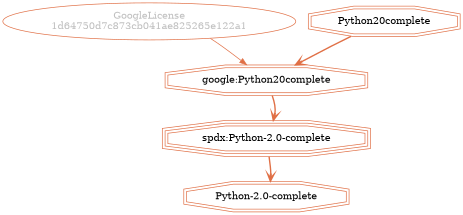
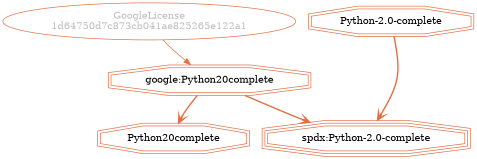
  strict digraph {
    splines=curved
    node [color="#e06f45" shape=doubleoctagon]
    edge [color="#e06f45" weight=0.7 arrowhead=vee style=bold]
    n1 [fillcolor="beige;1" fontcolor=gray label="GoogleLicense\n1d64750d7c873cb041ae825265e122a1" shape=ellipse]
    n2 [label="google:Python20complete"]
    n3 [label="spdx:Python-2.0-complete" shape=tripleoctagon]
    n4 [label=Python20complete]
    n5 [label="Python-2.0-complete"]
    n1 -> n2 [weight=0.5 arrowhead="" style=""]
    n2 -> n3
-   n4 -> n2
-   n3 -> n5
+   n2 -> n4
+   n5 -> n3
  }
